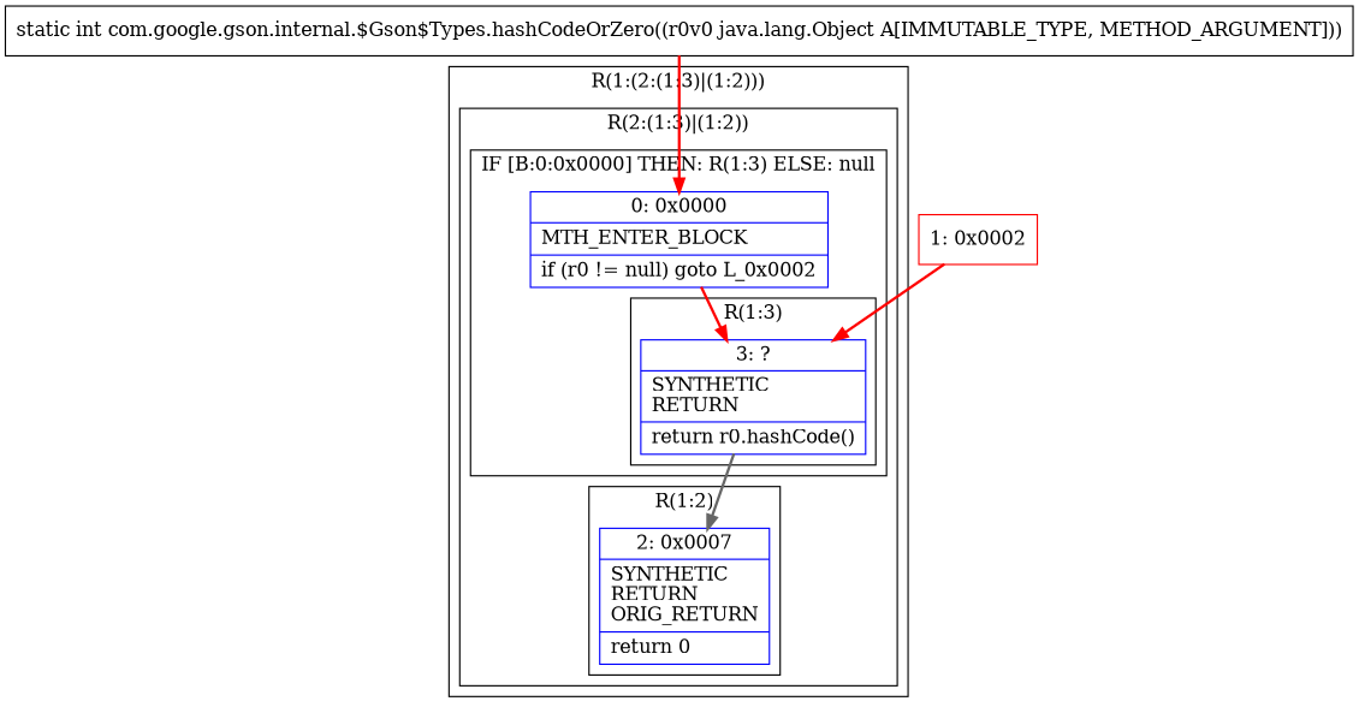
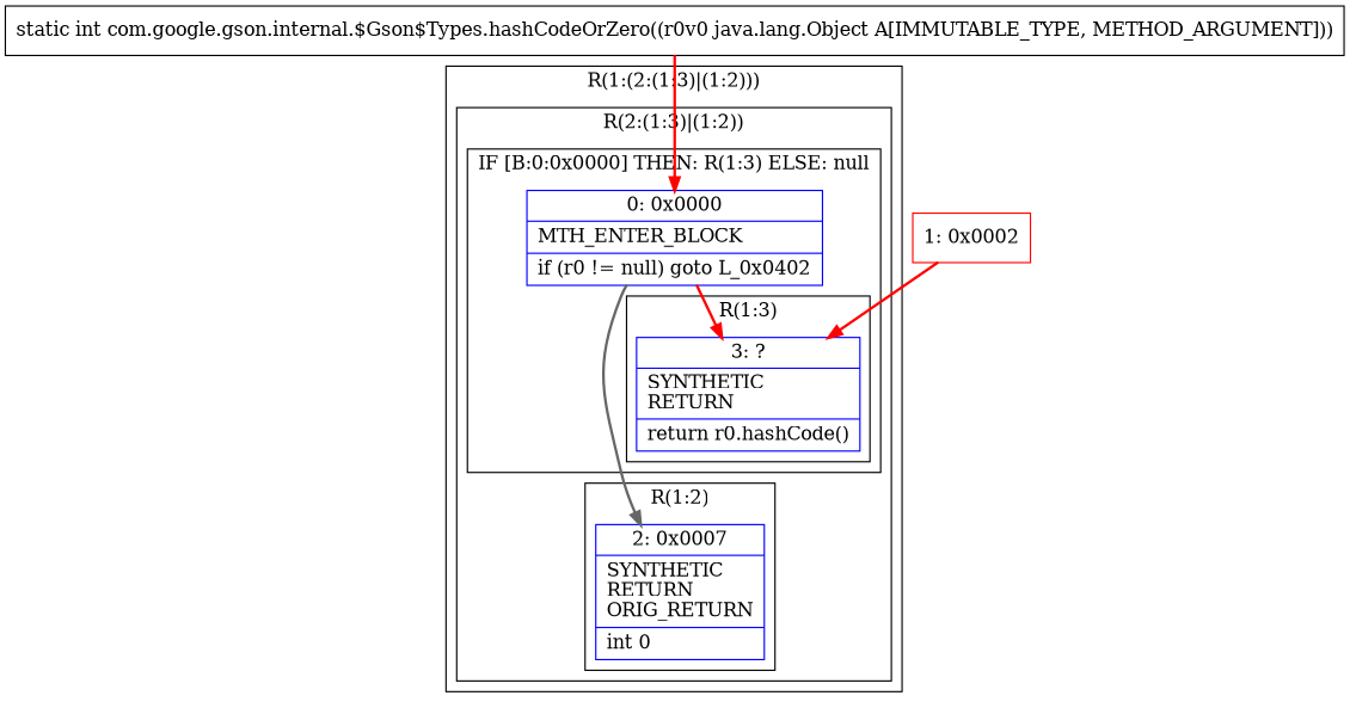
  digraph {
    node [color=blue shape=record]
    edge [color=red style=bold]
    n1 [label="{3\:\ ?|SYNTHETIC\lRETURN\l|return r0.hashCode()\l}"]
-   n2 [label="{0\:\ 0x0000|MTH_ENTER_BLOCK\l|if (r0 != null) goto L_0x0002\l}"]
-   n3 [label="{2\:\ 0x0007|SYNTHETIC\lRETURN\lORIG_RETURN\l|return 0\l}"]
+   n2 [label="{0\:\ 0x0000|MTH_ENTER_BLOCK\l|if (r0 != null) goto L_0x0402\l}"]
+   n3 [label="{2\:\ 0x0007|SYNTHETIC\lRETURN\lORIG_RETURN\l|int 0\l}"]
    n4 [color=red label="{1\:\ 0x0002}"]
    n5 [label="{static int com.google.gson.internal.$Gson$Types.hashCodeOrZero((r0v0 java.lang.Object A[IMMUTABLE_TYPE, METHOD_ARGUMENT])) }" color=""]
    subgraph cluster_1 {
      label="R(1:(2:(1:3)|(1:2)))"
      subgraph cluster_2 {
        label="R(2:(1:3)|(1:2))"
        subgraph cluster_3 {
          label="IF [B:0:0x0000] THEN: R(1:3) ELSE: null"
          n2
          subgraph cluster_4 {
            label="R(1:3)"
            n1
          }
        }
        subgraph cluster_5 {
          label="R(1:2)"
          n3
        }
      }
    }
    n2 -> n1
-   n1 -> n3 [color=gray40]
+   n2 -> n3 [color=gray40]
    n4 -> n1
    n5 -> n2
  }
